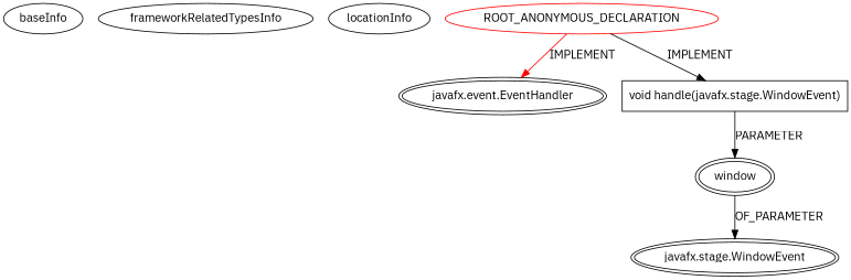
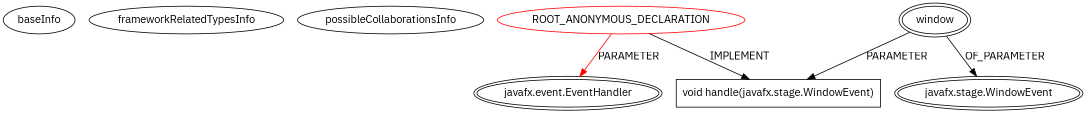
  digraph {
    fontname="IBM Plex Sans"
    node [fontname="IBM Plex Sans"]
    edge [fontname="IBM Plex Sans"]
    baseInfo [category=extension_graph graphId=4864 isAnonymous=true possibleRelation=false]
    frameworkRelatedTypesInfo [0="javafx.event.EventHandler"]
-   locationInfo [contextSignature="void BuscarMercadoriaController(main.java.br.com.yaw.jfx.controller.ListaMercadoriaController)" filePath="/yaw-javafx-jpa-crud/javafx-jpa-crud-master/src/main/java/br/com/yaw/jfx/controller/BuscarMercadoriaController.java" graphId=4864 projectName="yaw-javafx-jpa-crud"]
+   possibleCollaborationsInfo
    n5 [color=red isFrameworkType=false label=ROOT_ANONYMOUS_DECLARATION vertexType=ROOT_ANONYMOUS_DECLARATION]
    n6 [isFrameworkType=true label="javafx.event.EventHandler" peripheries=2 vertexType=FRAMEWORK_INTERFACE_TYPE]
    n7 [isFrameworkType=false label="void handle(javafx.stage.WindowEvent)" shape=box vertexType=OVERRIDING_METHOD_DECLARATION]
    n8 [isFrameworkType=true label=window peripheries=2 vertexType=PARAMETER_DECLARATION]
    n9 [isFrameworkType=true label="javafx.stage.WindowEvent" peripheries=2 vertexType=FRAMEWORK_CLASS_TYPE]
-   n5 -> n6 [color=red label=IMPLEMENT]
+   n5 -> n6 [color=red label=PARAMETER]
    n5 -> n7 [label=IMPLEMENT]
-   n7 -> n8 [label=PARAMETER]
+   n8 -> n7 [label=PARAMETER]
    n8 -> n9 [label=OF_PARAMETER]
  }
